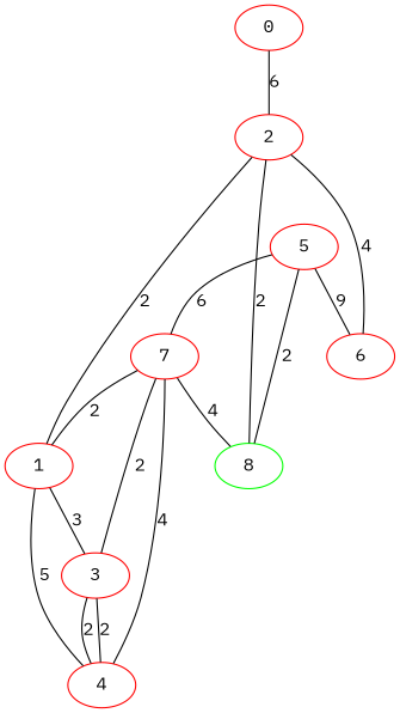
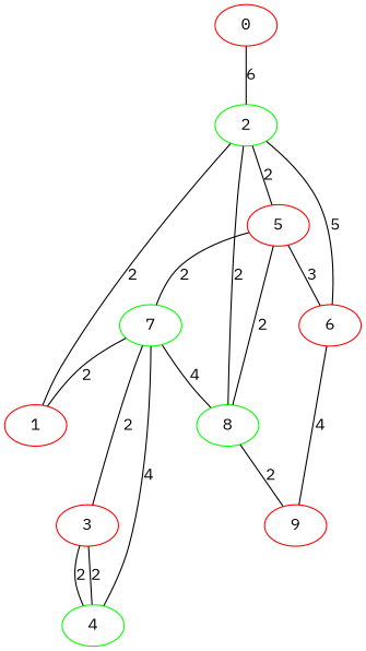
  graph {
    fontname="IBM Plex Mono"
    node [color=red fontname="IBM Plex Mono" weight=1]
    edge [fontname="IBM Plex Mono"]
-   2 [weight=2]
+   2 [color=green weight=2]
    0
    1
    3
-   4
+   4 [color=green]
    5
    6
    8 [color=green weight=2]
-   7
-   2 -- 6 [label=4]
+   7 [color=green]
+   9
+   2 -- 5 [label=2]
+   2 -- 6 [label=5]
    2 -- 8 [label=2]
    0 -- 2 [label=6]
    1 -- 2 [label=2]
-   1 -- 3 [label=3]
-   1 -- 4 [label=5]
    3 -- 4 [label=2]
    3 -- 4 [label=2]
    3 -- 7 [label=2]
    4 -- 7 [label=4]
-   5 -- 6 [label=9]
+   5 -- 6 [label=3]
    5 -- 8 [label=2]
-   5 -- 7 [label=6]
+   5 -- 7 [label=2]
+   6 -- 9 [label=4]
+   8 -- 9 [label=2]
    7 -- 1 [label=2]
    7 -- 8 [label=4]
  }
